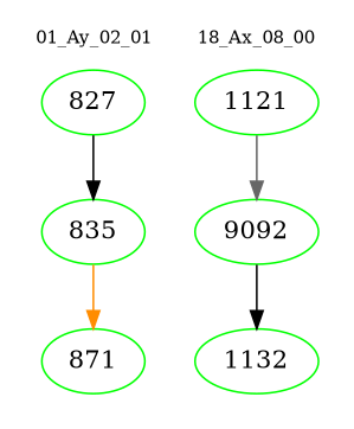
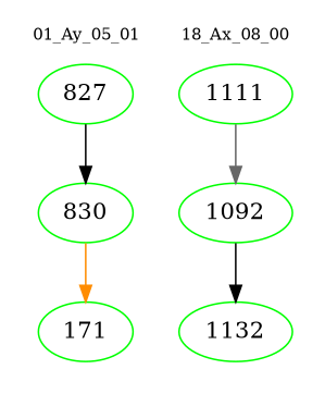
  digraph {
    node [color=green]
    edge [color=black]
    n1 [label=827]
-   n2 [label=835]
-   n3 [label=871]
-   n4 [label=1121]
-   n5 [label=9092]
+   n2 [label=830]
+   n3 [label=171]
+   n4 [label=1111]
+   n5 [label=1092]
    n6 [label=1132]
    subgraph cluster_1 {
      color=white
      fontsize=10
-     label="01_Ay_02_01"
+     label="01_Ay_05_01"
      n1
      n2
      n3
    }
    subgraph cluster_2 {
      color=white
      fontsize=10
      label="18_Ax_08_00"
      n4
      n5
      n6
    }
    n1 -> n2
    n2 -> n3 [color=darkorange]
    n4 -> n5 [color=gray40]
    n5 -> n6
  }
